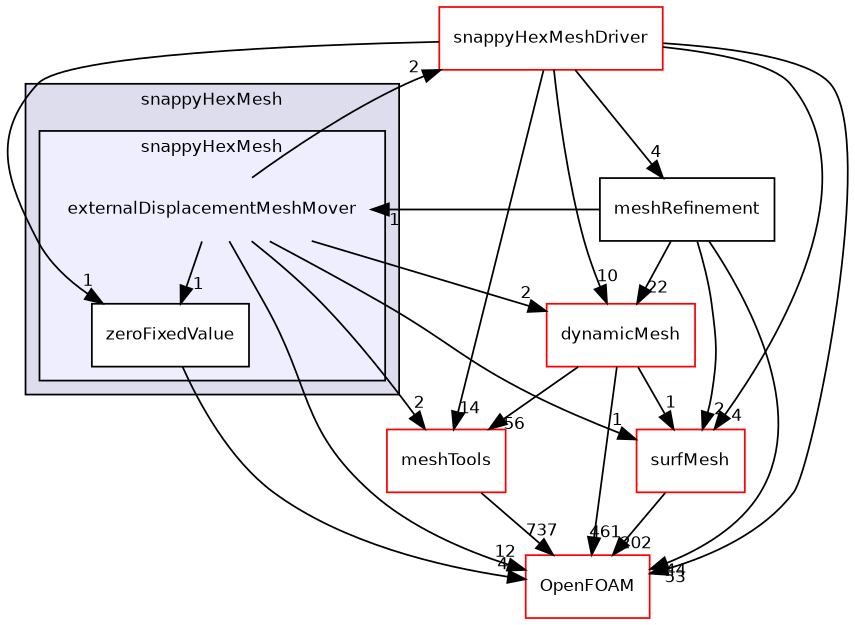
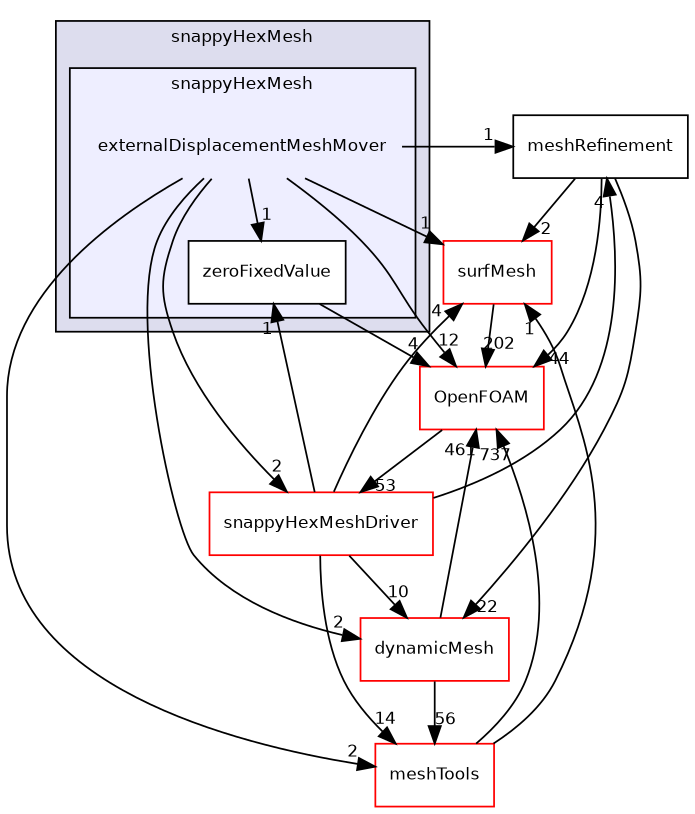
  digraph {
    compound=true
    node [fontname=Helvetica fontsize=10 shape=box color=red]
    edge [headlabel=1 labeldistance=1.5 labelfontname=Helvetica labelfontsize=10]
    n1 [label=externalDisplacementMeshMover shape=plaintext color=""]
    n2 [color=black fillcolor=white label=zeroFixedValue style=filled]
    n3 [label=meshRefinement color=""]
    n4 [label=surfMesh]
    n5 [label=meshTools]
    n6 [label=dynamicMesh]
    n7 [label=OpenFOAM]
    n8 [label=snappyHexMeshDriver]
    subgraph cluster_1 {
      bgcolor="#ddddee"
      fontname=Helvetica
      fontsize=10
      label=snappyHexMesh
      pencolor=black
      subgraph cluster_2 {
        bgcolor="#eeeeff"
        fontname=Helvetica
        fontsize=10
        label=snappyHexMesh
        pencolor=black
        n1
        n2
      }
    }
    n1 -> n2
-   n3 -> n1
+   n1 -> n3
    n1 -> n4
    n1 -> n5 [headlabel=2]
    n1 -> n6 [headlabel=2]
    n1 -> n7 [headlabel=12]
    n1 -> n8 [headlabel=2]
    n2 -> n7 [headlabel=4]
    n3 -> n4 [headlabel=2]
    n3 -> n6 [headlabel=22]
    n3 -> n7 [headlabel=44]
    n4 -> n7 [headlabel=202]
-   n6 -> n4
+   n5 -> n4
    n5 -> n7 [headlabel=737]
    n6 -> n5 [headlabel=56]
    n6 -> n7 [headlabel=461]
    n8 -> n2
    n8 -> n3 [headlabel=4]
    n8 -> n4 [headlabel=4]
    n8 -> n5 [headlabel=14]
    n8 -> n6 [headlabel=10]
-   n8 -> n7 [headlabel=53]
+   n7 -> n8 [headlabel=53]
  }
